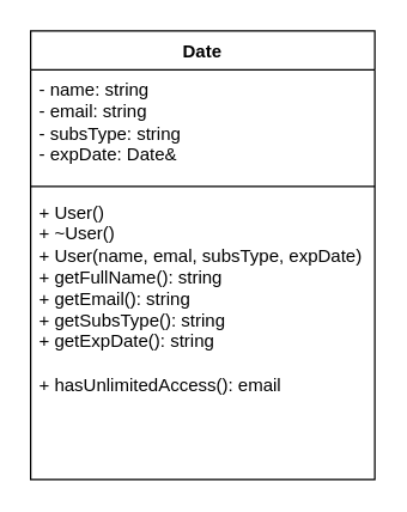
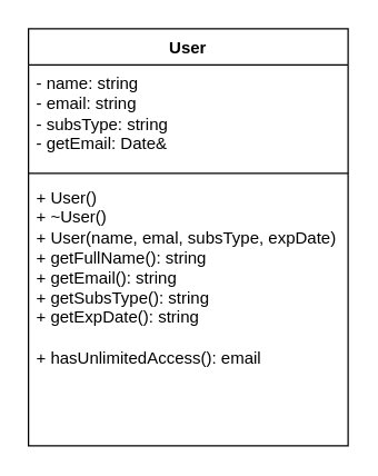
  <mxCell id="0" />
  <mxCell id="1" parent="0" />
- <mxCell id="2" value="Date" style="swimlane;fontStyle=1;align=center;verticalAlign=top;childLayout=stackLayout;horizontal=1;startSize=26;horizontalStack=0;resizeParent=1;resizeParentMax=0;resizeLast=0;collapsible=1;marginBottom=0;whiteSpace=wrap;html=1;" vertex="1" parent="1"><mxGeometry x="20" y="20" width="230" height="300" as="geometry" /></mxCell>
- <mxCell id="3" value="- name: string&lt;br&gt;- email: string&lt;br&gt;- subsType: string&lt;br&gt;- expDate: Date&amp;amp;&amp;nbsp;" style="text;strokeColor=none;fillColor=none;align=left;verticalAlign=top;spacingLeft=4;spacingRight=4;overflow=hidden;rotatable=0;points=[[0,0.5],[1,0.5]];portConstraint=eastwest;whiteSpace=wrap;html=1;" vertex="1" parent="2"><mxGeometry y="26" width="230" height="74" as="geometry" /></mxCell>
+ <mxCell id="2" value="User" style="swimlane;fontStyle=1;align=center;verticalAlign=top;childLayout=stackLayout;horizontal=1;startSize=26;horizontalStack=0;resizeParent=1;resizeParentMax=0;resizeLast=0;collapsible=1;marginBottom=0;whiteSpace=wrap;html=1;" vertex="1" parent="1"><mxGeometry x="20" y="20" width="230" height="300" as="geometry" /></mxCell>
+ <mxCell id="3" value="- name: string&lt;br&gt;- email: string&lt;br&gt;- subsType: string&lt;br&gt;- getEmail: Date&amp;amp;&amp;nbsp;" style="text;strokeColor=none;fillColor=none;align=left;verticalAlign=top;spacingLeft=4;spacingRight=4;overflow=hidden;rotatable=0;points=[[0,0.5],[1,0.5]];portConstraint=eastwest;whiteSpace=wrap;html=1;" vertex="1" parent="2"><mxGeometry y="26" width="230" height="74" as="geometry" /></mxCell>
  <mxCell id="4" value="" style="line;strokeWidth=1;fillColor=none;align=left;verticalAlign=middle;spacingTop=-1;spacingLeft=3;spacingRight=3;rotatable=0;labelPosition=right;points=[];portConstraint=eastwest;strokeColor=inherit;" vertex="1" parent="2"><mxGeometry y="100" width="230" height="8" as="geometry" /></mxCell>
  <mxCell id="5" value="+ User()&lt;br&gt;+ ~User()&lt;br&gt;+ User(name, emal, subsType, expDate)&lt;br&gt;+ getFullName(): string&lt;br&gt;+ getEmail(): string&lt;br&gt;+ getSubsType(): string&lt;br&gt;+ getExpDate(): string&lt;br&gt;&lt;br&gt;+ hasUnlimitedAccess(): email&lt;br&gt;" style="text;strokeColor=none;fillColor=none;align=left;verticalAlign=top;spacingLeft=4;spacingRight=4;overflow=hidden;rotatable=0;points=[[0,0.5],[1,0.5]];portConstraint=eastwest;whiteSpace=wrap;html=1;" vertex="1" parent="2"><mxGeometry y="108" width="230" height="192" as="geometry" /></mxCell>
